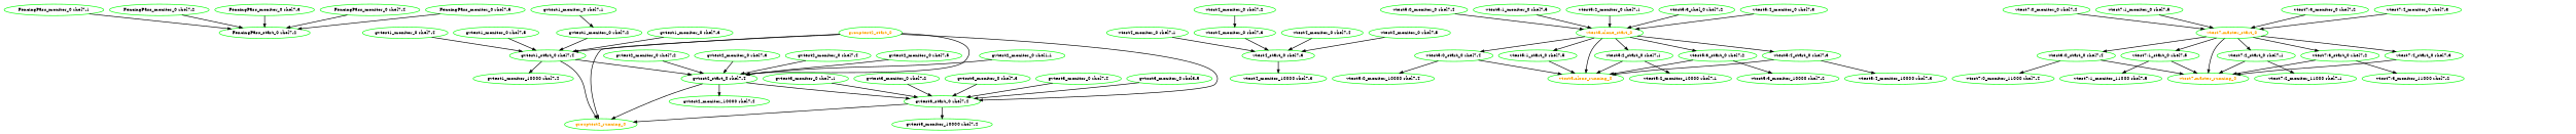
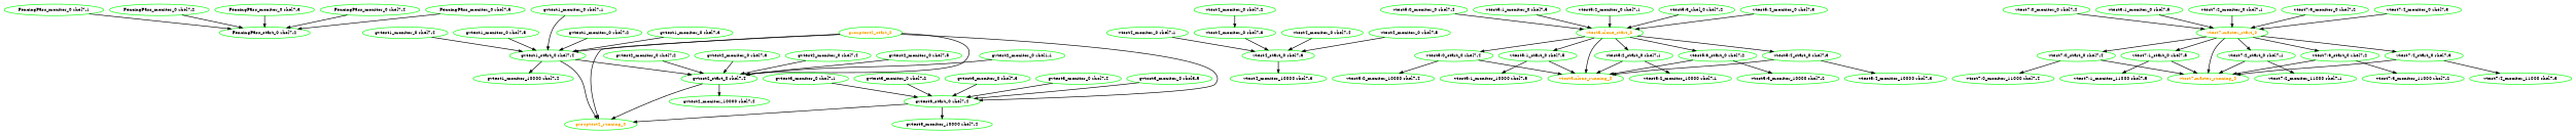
  digraph {
    node [color=green fontcolor=black style=bold]
    edge [style=bold]
    "FencingPass_monitor_0 rhel7-1"
    "FencingPass_start_0 rhel7-2"
    "FencingPass_monitor_0 rhel7-2"
    "FencingPass_monitor_0 rhel7-3"
    "FencingPass_monitor_0 rhel7-4"
    "FencingPass_monitor_0 rhel7-5"
    grouptest2_running_0 [fontcolor=orange]
    grouptest2_start_0 [fontcolor=orange]
    "gvtest1_start_0 rhel7-4"
    "gvtest2_start_0 rhel7-4"
    "gvtest3_start_0 rhel7-4"
    "gvtest1_monitor_10000 rhel7-4"
    "gvtest2_monitor_10000 rhel7-4"
    "gvtest3_monitor_10000 rhel7-4"
    "gvtest1_monitor_0 rhel7-1"
    "gvtest1_monitor_0 rhel7-2"
    "gvtest1_monitor_0 rhel7-3"
    "gvtest1_monitor_0 rhel7-4"
    "gvtest1_monitor_0 rhel7-5"
    n20 [label="gvtest2_monitor_0 rhel1-1"]
    "gvtest2_monitor_0 rhel7-2"
    "gvtest2_monitor_0 rhel7-3"
    "gvtest2_monitor_0 rhel7-4"
    "gvtest2_monitor_0 rhel7-5"
    "gvtest3_monitor_0 rhel7-1"
    "gvtest3_monitor_0 rhel7-2"
    "gvtest3_monitor_0 rhel7-3"
    "gvtest3_monitor_0 rhel7-4"
    n29 [label="gvtest3_monitor_0 rhel3-5"]
    "vtest4_monitor_0 rhel7-1"
    "vtest4_start_0 rhel7-3"
    "vtest4_monitor_10000 rhel7-3"
    "vtest4_monitor_0 rhel7-2"
    "vtest4_monitor_0 rhel7-3"
    "vtest4_monitor_0 rhel7-4"
    "vtest4_monitor_0 rhel7-5"
    "vtest5-clone_running_0" [fontcolor=orange]
    "vtest5-clone_start_0" [fontcolor=orange]
    "vtest5:0_start_0 rhel7-4"
    "vtest5:1_start_0 rhel7-5"
    "vtest5:2_start_0 rhel7-1"
    "vtest5:3_start_0 rhel7-2"
    "vtest5:4_start_0 rhel7-3"
    "vtest5:0_monitor_10000 rhel7-4"
+   "vtest5:1_monitor_10000 rhel7-5"
    "vtest5:2_monitor_10000 rhel7-1"
    "vtest5:3_monitor_10000 rhel7-2"
    "vtest5:4_monitor_10000 rhel7-3"
    "vtest5:0_monitor_0 rhel7-4"
    "vtest5:1_monitor_0 rhel7-5"
    "vtest5:2_monitor_0 rhel7-1"
    n52 [label="vtest5:3_rhel_0 rhel7-2"]
    "vtest5:4_monitor_0 rhel7-3"
    "vtest7-master_running_0" [fontcolor=orange]
    "vtest7-master_start_0" [fontcolor=orange]
-   "vtest7:0_start_0 rhel7-4" [label="vtest3:0_start_0 rhel7-4"]
+   "vtest7:0_start_0 rhel7-4"
    "vtest7:1_start_0 rhel7-5"
    "vtest7:2_start_0 rhel7-1"
    "vtest7:3_start_0 rhel7-2"
    "vtest7:4_start_0 rhel7-3"
    "vtest7:0_monitor_11000 rhel7-4"
    "vtest7:1_monitor_11000 rhel7-5"
    "vtest7:2_monitor_11000 rhel7-1"
    "vtest7:3_monitor_11000 rhel7-2"
+   "vtest7:4_monitor_11000 rhel7-3"
    "vtest7:0_monitor_0 rhel7-4"
-   "vtest7:1_monitor_0 rhel7-5"
+   "vtest7:1_monitor_0 rhel7-5" [label="vtest3:1_monitor_0 rhel7-5"]
+   "vtest7:2_monitor_0 rhel7-1"
    "vtest7:3_monitor_0 rhel7-2"
    "vtest7:4_monitor_0 rhel7-3"
    "FencingPass_monitor_0 rhel7-1" -> "FencingPass_start_0 rhel7-2"
    "FencingPass_monitor_0 rhel7-2" -> "FencingPass_start_0 rhel7-2"
    "FencingPass_monitor_0 rhel7-3" -> "FencingPass_start_0 rhel7-2"
    "FencingPass_monitor_0 rhel7-4" -> "FencingPass_start_0 rhel7-2"
    "FencingPass_monitor_0 rhel7-5" -> "FencingPass_start_0 rhel7-2"
    grouptest2_start_0 -> grouptest2_running_0
    grouptest2_start_0 -> "gvtest1_start_0 rhel7-4"
    grouptest2_start_0 -> "gvtest2_start_0 rhel7-4"
    grouptest2_start_0 -> "gvtest3_start_0 rhel7-4"
    "gvtest1_start_0 rhel7-4" -> grouptest2_running_0
    "gvtest1_start_0 rhel7-4" -> "gvtest2_start_0 rhel7-4"
    "gvtest1_start_0 rhel7-4" -> "gvtest1_monitor_10000 rhel7-4"
    "gvtest2_start_0 rhel7-4" -> grouptest2_running_0
-   "gvtest2_start_0 rhel7-4" -> "gvtest3_start_0 rhel7-4"
    "gvtest2_start_0 rhel7-4" -> "gvtest2_monitor_10000 rhel7-4"
    "gvtest3_start_0 rhel7-4" -> grouptest2_running_0
    "gvtest3_start_0 rhel7-4" -> "gvtest3_monitor_10000 rhel7-4"
-   "gvtest1_monitor_0 rhel7-1" -> "gvtest1_monitor_0 rhel7-2"
+   "gvtest1_monitor_0 rhel7-1" -> "gvtest1_start_0 rhel7-4"
    "gvtest1_monitor_0 rhel7-2" -> "gvtest1_start_0 rhel7-4"
    "gvtest1_monitor_0 rhel7-3" -> "gvtest1_start_0 rhel7-4"
    "gvtest1_monitor_0 rhel7-4" -> "gvtest1_start_0 rhel7-4"
    "gvtest1_monitor_0 rhel7-5" -> "gvtest1_start_0 rhel7-4"
    n20 -> "gvtest2_start_0 rhel7-4"
    "gvtest2_monitor_0 rhel7-2" -> "gvtest2_start_0 rhel7-4"
    "gvtest2_monitor_0 rhel7-3" -> "gvtest2_start_0 rhel7-4"
    "gvtest2_monitor_0 rhel7-4" -> "gvtest2_start_0 rhel7-4"
    "gvtest2_monitor_0 rhel7-5" -> "gvtest2_start_0 rhel7-4"
    "gvtest3_monitor_0 rhel7-1" -> "gvtest3_start_0 rhel7-4"
    "gvtest3_monitor_0 rhel7-2" -> "gvtest3_start_0 rhel7-4"
    "gvtest3_monitor_0 rhel7-3" -> "gvtest3_start_0 rhel7-4"
    "gvtest3_monitor_0 rhel7-4" -> "gvtest3_start_0 rhel7-4"
    n29 -> "gvtest3_start_0 rhel7-4"
    "vtest4_monitor_0 rhel7-1" -> "vtest4_start_0 rhel7-3"
    "vtest4_start_0 rhel7-3" -> "vtest4_monitor_10000 rhel7-3"
    "vtest4_monitor_0 rhel7-2" -> "vtest4_monitor_0 rhel7-3"
    "vtest4_monitor_0 rhel7-3" -> "vtest4_start_0 rhel7-3"
    "vtest4_monitor_0 rhel7-4" -> "vtest4_start_0 rhel7-3"
    "vtest4_monitor_0 rhel7-5" -> "vtest4_start_0 rhel7-3"
    "vtest5-clone_start_0" -> "vtest5-clone_running_0"
    "vtest5-clone_start_0" -> "vtest5:0_start_0 rhel7-4"
    "vtest5-clone_start_0" -> "vtest5:1_start_0 rhel7-5"
    "vtest5-clone_start_0" -> "vtest5:2_start_0 rhel7-1"
    "vtest5-clone_start_0" -> "vtest5:3_start_0 rhel7-2"
    "vtest5-clone_start_0" -> "vtest5:4_start_0 rhel7-3"
    "vtest5:0_start_0 rhel7-4" -> "vtest5-clone_running_0"
    "vtest5:0_start_0 rhel7-4" -> "vtest5:0_monitor_10000 rhel7-4"
    "vtest5:1_start_0 rhel7-5" -> "vtest5-clone_running_0"
+   "vtest5:1_start_0 rhel7-5" -> "vtest5:1_monitor_10000 rhel7-5"
    "vtest5:2_start_0 rhel7-1" -> "vtest5-clone_running_0"
    "vtest5:2_start_0 rhel7-1" -> "vtest5:2_monitor_10000 rhel7-1"
    "vtest5:3_start_0 rhel7-2" -> "vtest5-clone_running_0"
    "vtest5:3_start_0 rhel7-2" -> "vtest5:3_monitor_10000 rhel7-2"
    "vtest5:4_start_0 rhel7-3" -> "vtest5-clone_running_0"
    "vtest5:4_start_0 rhel7-3" -> "vtest5:4_monitor_10000 rhel7-3"
    "vtest5:0_monitor_0 rhel7-4" -> "vtest5-clone_start_0"
    "vtest5:1_monitor_0 rhel7-5" -> "vtest5-clone_start_0"
    "vtest5:2_monitor_0 rhel7-1" -> "vtest5-clone_start_0"
    n52 -> "vtest5-clone_start_0"
    "vtest5:4_monitor_0 rhel7-3" -> "vtest5-clone_start_0"
    "vtest7-master_start_0" -> "vtest7-master_running_0"
    "vtest7-master_start_0" -> "vtest7:0_start_0 rhel7-4"
    "vtest7-master_start_0" -> "vtest7:1_start_0 rhel7-5"
    "vtest7-master_start_0" -> "vtest7:2_start_0 rhel7-1"
    "vtest7-master_start_0" -> "vtest7:3_start_0 rhel7-2"
    "vtest7-master_start_0" -> "vtest7:4_start_0 rhel7-3"
    "vtest7:0_start_0 rhel7-4" -> "vtest7-master_running_0"
    "vtest7:0_start_0 rhel7-4" -> "vtest7:0_monitor_11000 rhel7-4"
    "vtest7:1_start_0 rhel7-5" -> "vtest7-master_running_0"
    "vtest7:1_start_0 rhel7-5" -> "vtest7:1_monitor_11000 rhel7-5"
    "vtest7:2_start_0 rhel7-1" -> "vtest7-master_running_0"
    "vtest7:2_start_0 rhel7-1" -> "vtest7:2_monitor_11000 rhel7-1"
    "vtest7:3_start_0 rhel7-2" -> "vtest7-master_running_0"
    "vtest7:3_start_0 rhel7-2" -> "vtest7:3_monitor_11000 rhel7-2"
    "vtest7:4_start_0 rhel7-3" -> "vtest7-master_running_0"
+   "vtest7:4_start_0 rhel7-3" -> "vtest7:4_monitor_11000 rhel7-3"
    "vtest7:0_monitor_0 rhel7-4" -> "vtest7-master_start_0"
    "vtest7:1_monitor_0 rhel7-5" -> "vtest7-master_start_0"
+   "vtest7:2_monitor_0 rhel7-1" -> "vtest7-master_start_0"
    "vtest7:3_monitor_0 rhel7-2" -> "vtest7-master_start_0"
    "vtest7:4_monitor_0 rhel7-3" -> "vtest7-master_start_0"
  }
